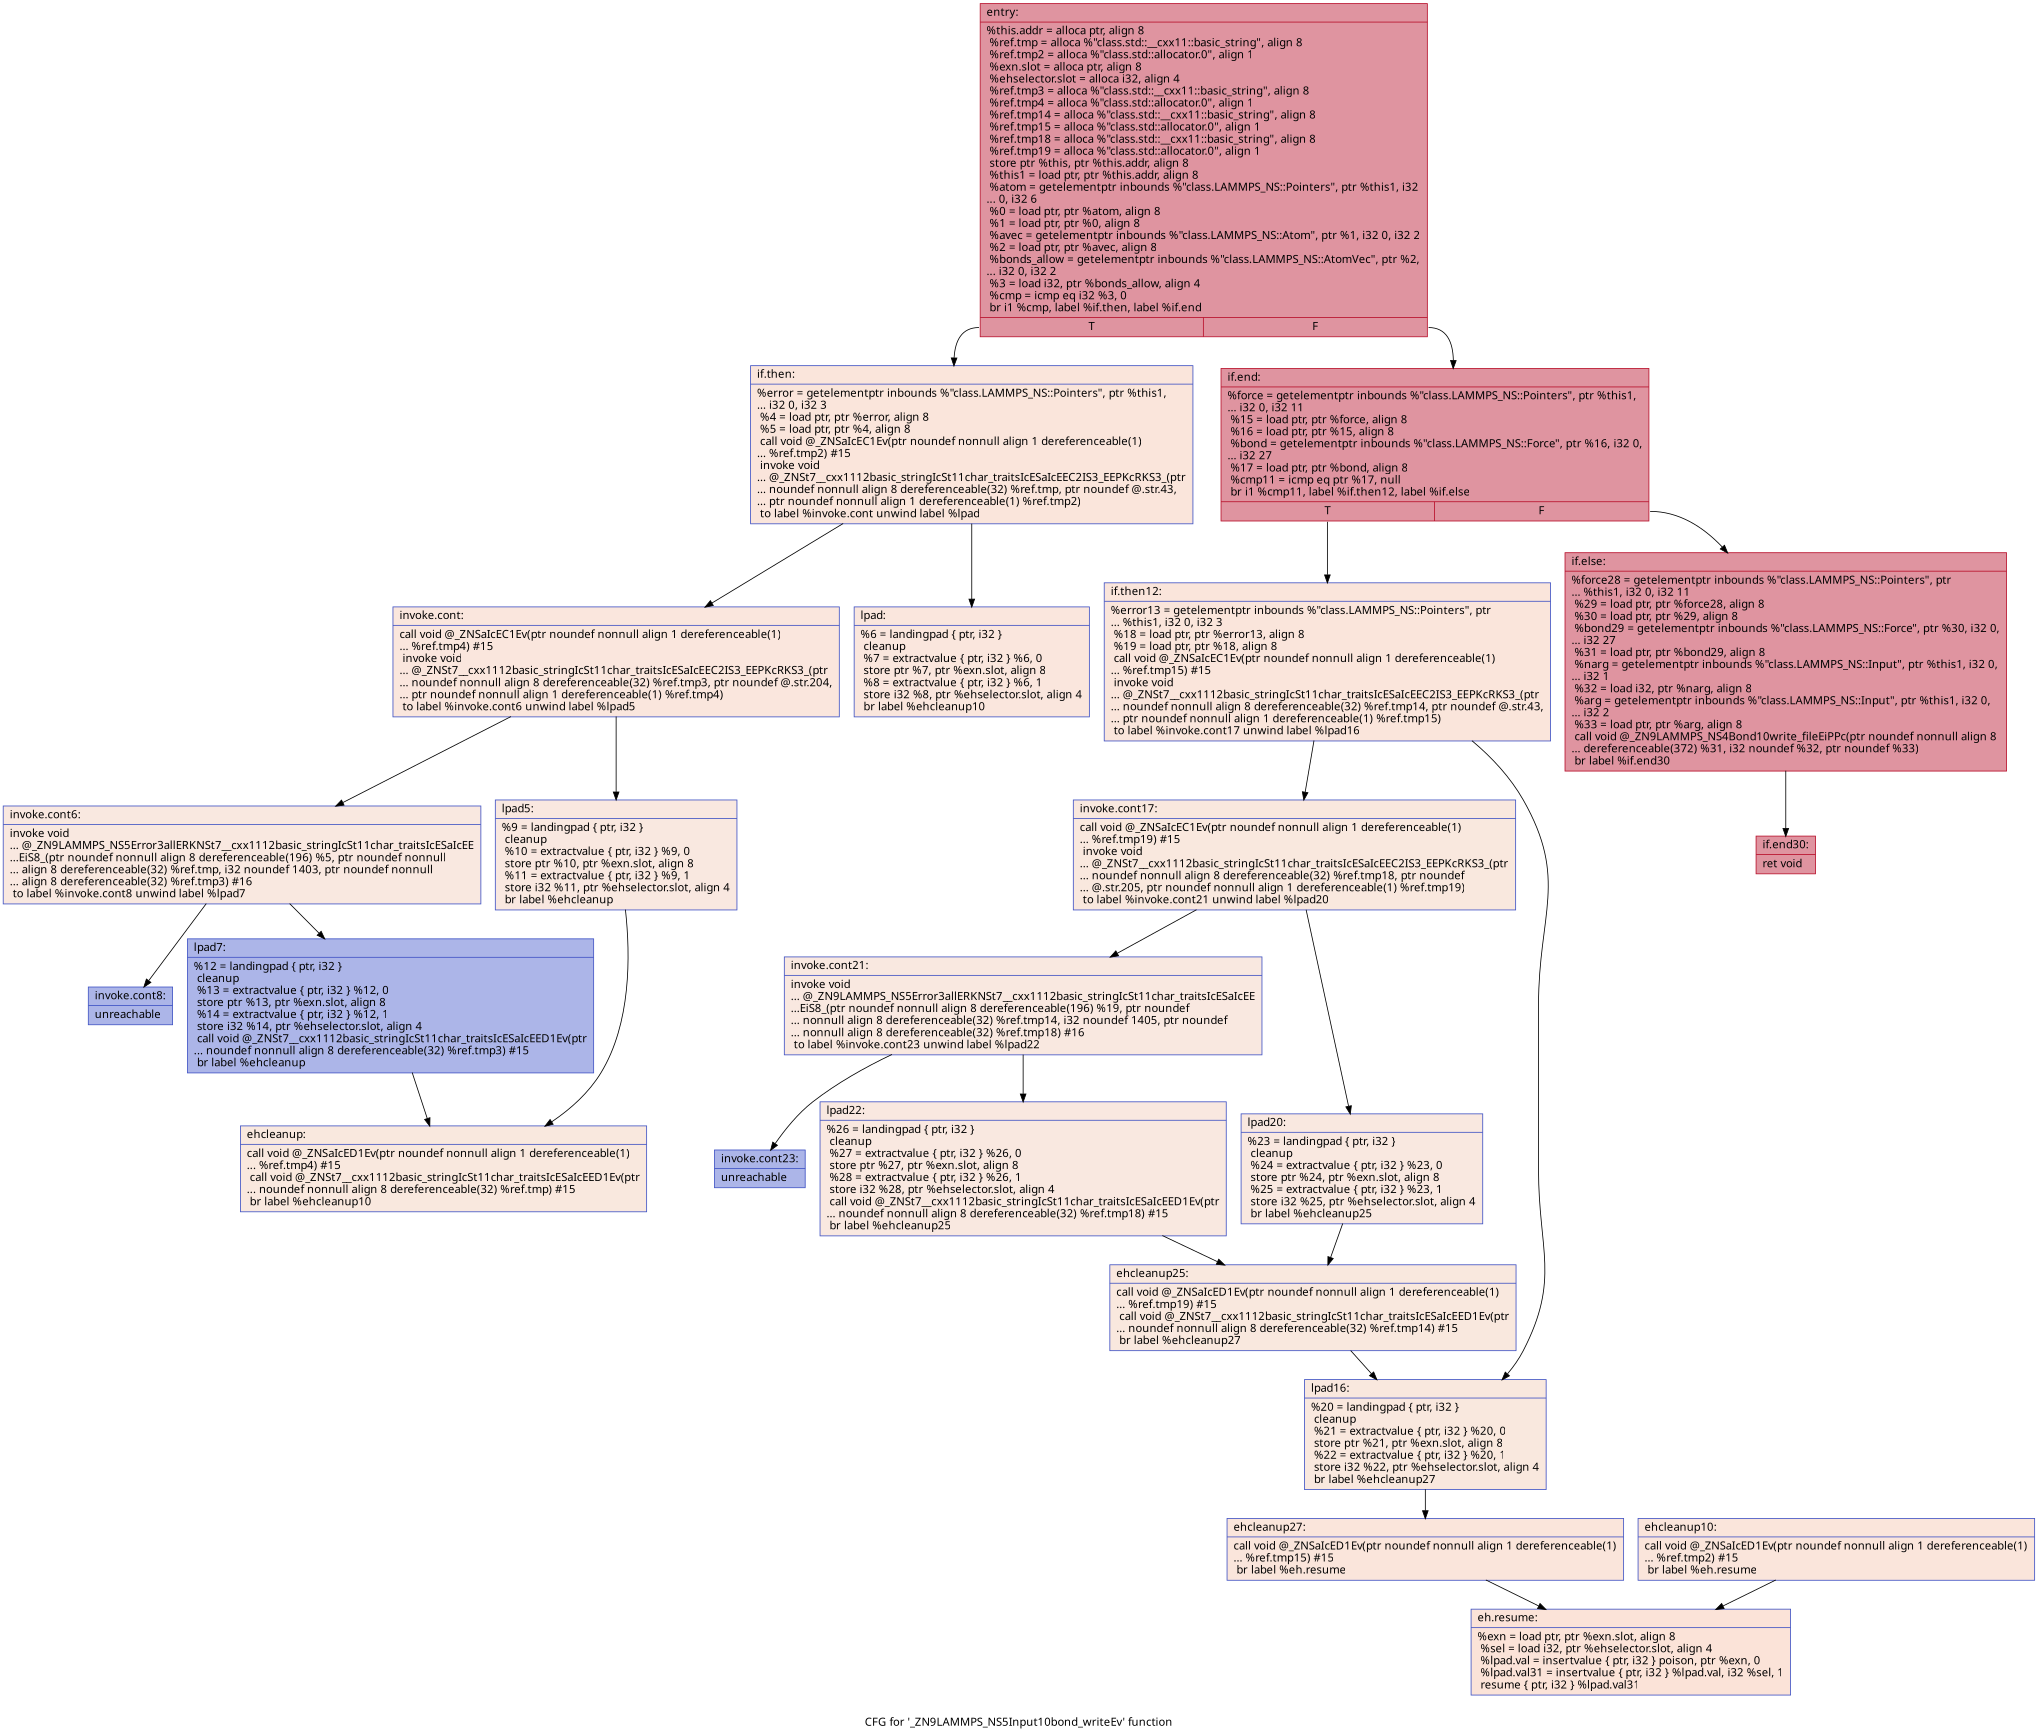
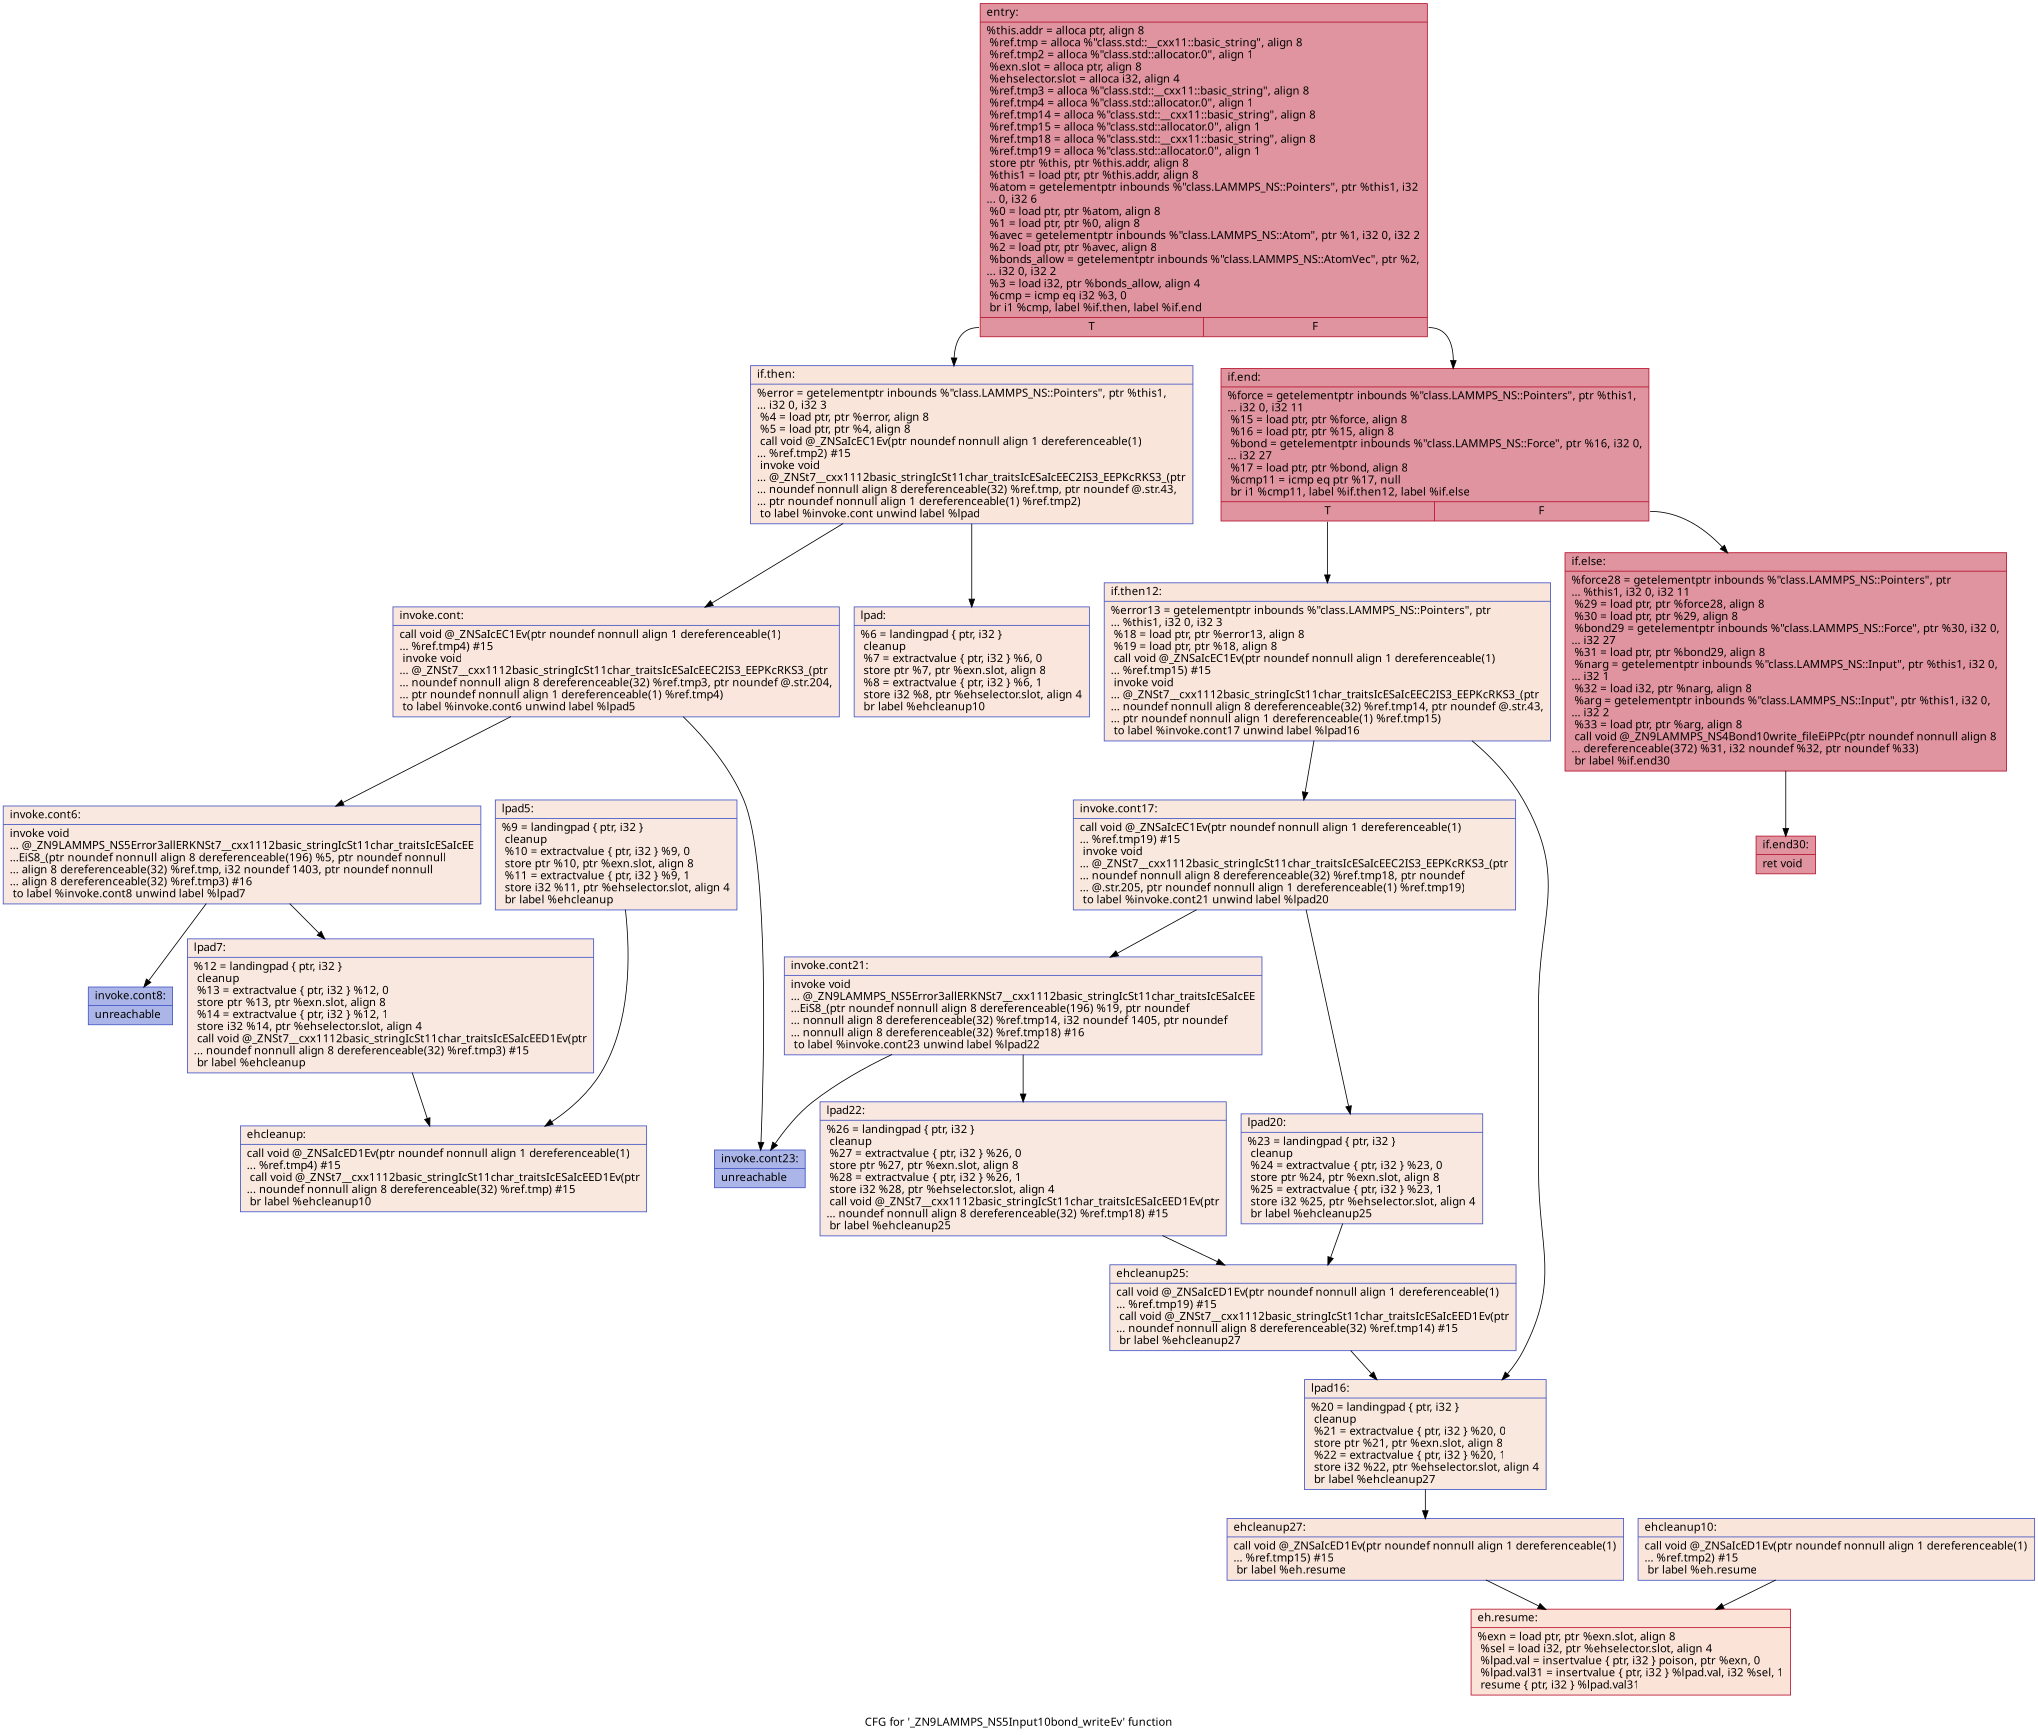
  digraph {
    fontname="Noto Sans"
    label="CFG for '_ZN9LAMMPS_NS5Input10bond_writeEv' function"
    node [color="#3d50c3ff" fillcolor="#f1ccb870" fontname="Noto Sans" shape=record style=filled]
    edge [fontname="Noto Sans"]
    n1 [color="#b70d28ff" fillcolor="#b70d2870" label="{entry:\l|  %this.addr = alloca ptr, align 8\l  %ref.tmp = alloca %\"class.std::__cxx11::basic_string\", align 8\l  %ref.tmp2 = alloca %\"class.std::allocator.0\", align 1\l  %exn.slot = alloca ptr, align 8\l  %ehselector.slot = alloca i32, align 4\l  %ref.tmp3 = alloca %\"class.std::__cxx11::basic_string\", align 8\l  %ref.tmp4 = alloca %\"class.std::allocator.0\", align 1\l  %ref.tmp14 = alloca %\"class.std::__cxx11::basic_string\", align 8\l  %ref.tmp15 = alloca %\"class.std::allocator.0\", align 1\l  %ref.tmp18 = alloca %\"class.std::__cxx11::basic_string\", align 8\l  %ref.tmp19 = alloca %\"class.std::allocator.0\", align 1\l  store ptr %this, ptr %this.addr, align 8\l  %this1 = load ptr, ptr %this.addr, align 8\l  %atom = getelementptr inbounds %\"class.LAMMPS_NS::Pointers\", ptr %this1, i32\l... 0, i32 6\l  %0 = load ptr, ptr %atom, align 8\l  %1 = load ptr, ptr %0, align 8\l  %avec = getelementptr inbounds %\"class.LAMMPS_NS::Atom\", ptr %1, i32 0, i32 2\l  %2 = load ptr, ptr %avec, align 8\l  %bonds_allow = getelementptr inbounds %\"class.LAMMPS_NS::AtomVec\", ptr %2,\l... i32 0, i32 2\l  %3 = load i32, ptr %bonds_allow, align 4\l  %cmp = icmp eq i32 %3, 0\l  br i1 %cmp, label %if.then, label %if.end\l|{<s0>T|<s1>F}}"]
    n2 [fillcolor="#f4c5ad70" label="{if.then:\l|  %error = getelementptr inbounds %\"class.LAMMPS_NS::Pointers\", ptr %this1,\l... i32 0, i32 3\l  %4 = load ptr, ptr %error, align 8\l  %5 = load ptr, ptr %4, align 8\l  call void @_ZNSaIcEC1Ev(ptr noundef nonnull align 1 dereferenceable(1)\l... %ref.tmp2) #15\l  invoke void\l... @_ZNSt7__cxx1112basic_stringIcSt11char_traitsIcESaIcEEC2IS3_EEPKcRKS3_(ptr\l... noundef nonnull align 8 dereferenceable(32) %ref.tmp, ptr noundef @.str.43,\l... ptr noundef nonnull align 1 dereferenceable(1) %ref.tmp2)\l          to label %invoke.cont unwind label %lpad\l}"]
    n3 [color="#b70d28ff" fillcolor="#b70d2870" label="{if.end:\l|  %force = getelementptr inbounds %\"class.LAMMPS_NS::Pointers\", ptr %this1,\l... i32 0, i32 11\l  %15 = load ptr, ptr %force, align 8\l  %16 = load ptr, ptr %15, align 8\l  %bond = getelementptr inbounds %\"class.LAMMPS_NS::Force\", ptr %16, i32 0,\l... i32 27\l  %17 = load ptr, ptr %bond, align 8\l  %cmp11 = icmp eq ptr %17, null\l  br i1 %cmp11, label %if.then12, label %if.else\l|{<s0>T|<s1>F}}"]
    n4 [fillcolor="#f3c7b170" label="{invoke.cont:\l|  call void @_ZNSaIcEC1Ev(ptr noundef nonnull align 1 dereferenceable(1)\l... %ref.tmp4) #15\l  invoke void\l... @_ZNSt7__cxx1112basic_stringIcSt11char_traitsIcESaIcEEC2IS3_EEPKcRKS3_(ptr\l... noundef nonnull align 8 dereferenceable(32) %ref.tmp3, ptr noundef @.str.204,\l... ptr noundef nonnull align 1 dereferenceable(1) %ref.tmp4)\l          to label %invoke.cont6 unwind label %lpad5\l}"]
    n5 [fillcolor="#f3c7b170" label="{lpad:\l|  %6 = landingpad \{ ptr, i32 \}\l          cleanup\l  %7 = extractvalue \{ ptr, i32 \} %6, 0\l  store ptr %7, ptr %exn.slot, align 8\l  %8 = extractvalue \{ ptr, i32 \} %6, 1\l  store i32 %8, ptr %ehselector.slot, align 4\l  br label %ehcleanup10\l}"]
    n6 [fillcolor="#f4c5ad70" label="{if.then12:\l|  %error13 = getelementptr inbounds %\"class.LAMMPS_NS::Pointers\", ptr\l... %this1, i32 0, i32 3\l  %18 = load ptr, ptr %error13, align 8\l  %19 = load ptr, ptr %18, align 8\l  call void @_ZNSaIcEC1Ev(ptr noundef nonnull align 1 dereferenceable(1)\l... %ref.tmp15) #15\l  invoke void\l... @_ZNSt7__cxx1112basic_stringIcSt11char_traitsIcESaIcEEC2IS3_EEPKcRKS3_(ptr\l... noundef nonnull align 8 dereferenceable(32) %ref.tmp14, ptr noundef @.str.43,\l... ptr noundef nonnull align 1 dereferenceable(1) %ref.tmp15)\l          to label %invoke.cont17 unwind label %lpad16\l}"]
    n7 [color="#b70d28ff" fillcolor="#b70d2870" label="{if.else:\l|  %force28 = getelementptr inbounds %\"class.LAMMPS_NS::Pointers\", ptr\l... %this1, i32 0, i32 11\l  %29 = load ptr, ptr %force28, align 8\l  %30 = load ptr, ptr %29, align 8\l  %bond29 = getelementptr inbounds %\"class.LAMMPS_NS::Force\", ptr %30, i32 0,\l... i32 27\l  %31 = load ptr, ptr %bond29, align 8\l  %narg = getelementptr inbounds %\"class.LAMMPS_NS::Input\", ptr %this1, i32 0,\l... i32 1\l  %32 = load i32, ptr %narg, align 8\l  %arg = getelementptr inbounds %\"class.LAMMPS_NS::Input\", ptr %this1, i32 0,\l... i32 2\l  %33 = load ptr, ptr %arg, align 8\l  call void @_ZN9LAMMPS_NS4Bond10write_fileEiPPc(ptr noundef nonnull align 8\l... dereferenceable(372) %31, i32 noundef %32, ptr noundef %33)\l  br label %if.end30\l}"]
    n8 [label="{invoke.cont6:\l|  invoke void\l... @_ZN9LAMMPS_NS5Error3allERKNSt7__cxx1112basic_stringIcSt11char_traitsIcESaIcEE\l...EiS8_(ptr noundef nonnull align 8 dereferenceable(196) %5, ptr noundef nonnull\l... align 8 dereferenceable(32) %ref.tmp, i32 noundef 1403, ptr noundef nonnull\l... align 8 dereferenceable(32) %ref.tmp3) #16\l          to label %invoke.cont8 unwind label %lpad7\l}"]
    n9 [label="{lpad5:\l|  %9 = landingpad \{ ptr, i32 \}\l          cleanup\l  %10 = extractvalue \{ ptr, i32 \} %9, 0\l  store ptr %10, ptr %exn.slot, align 8\l  %11 = extractvalue \{ ptr, i32 \} %9, 1\l  store i32 %11, ptr %ehselector.slot, align 4\l  br label %ehcleanup\l}"]
    n10 [fillcolor="#f2cab570" label="{invoke.cont17:\l|  call void @_ZNSaIcEC1Ev(ptr noundef nonnull align 1 dereferenceable(1)\l... %ref.tmp19) #15\l  invoke void\l... @_ZNSt7__cxx1112basic_stringIcSt11char_traitsIcESaIcEEC2IS3_EEPKcRKS3_(ptr\l... noundef nonnull align 8 dereferenceable(32) %ref.tmp18, ptr noundef\l... @.str.205, ptr noundef nonnull align 1 dereferenceable(1) %ref.tmp19)\l          to label %invoke.cont21 unwind label %lpad20\l}"]
    n11 [fillcolor="#f2cab570" label="{lpad16:\l|  %20 = landingpad \{ ptr, i32 \}\l          cleanup\l  %21 = extractvalue \{ ptr, i32 \} %20, 0\l  store ptr %21, ptr %exn.slot, align 8\l  %22 = extractvalue \{ ptr, i32 \} %20, 1\l  store i32 %22, ptr %ehselector.slot, align 4\l  br label %ehcleanup27\l}"]
    n12 [color="#b70d28ff" fillcolor="#b70d2870" label="{if.end30:\l|  ret void\l}"]
    n13 [fillcolor="#4358cb70" label="{invoke.cont8:\l|  unreachable\l}"]
-   n14 [fillcolor="#4358cb70" label="{lpad7:\l|  %12 = landingpad \{ ptr, i32 \}\l          cleanup\l  %13 = extractvalue \{ ptr, i32 \} %12, 0\l  store ptr %13, ptr %exn.slot, align 8\l  %14 = extractvalue \{ ptr, i32 \} %12, 1\l  store i32 %14, ptr %ehselector.slot, align 4\l  call void @_ZNSt7__cxx1112basic_stringIcSt11char_traitsIcESaIcEED1Ev(ptr\l... noundef nonnull align 8 dereferenceable(32) %ref.tmp3) #15\l  br label %ehcleanup\l}"]
+   n14 [label="{lpad7:\l|  %12 = landingpad \{ ptr, i32 \}\l          cleanup\l  %13 = extractvalue \{ ptr, i32 \} %12, 0\l  store ptr %13, ptr %exn.slot, align 8\l  %14 = extractvalue \{ ptr, i32 \} %12, 1\l  store i32 %14, ptr %ehselector.slot, align 4\l  call void @_ZNSt7__cxx1112basic_stringIcSt11char_traitsIcESaIcEED1Ev(ptr\l... noundef nonnull align 8 dereferenceable(32) %ref.tmp3) #15\l  br label %ehcleanup\l}"]
    n15 [fillcolor="#f2cab570" label="{ehcleanup:\l|  call void @_ZNSaIcED1Ev(ptr noundef nonnull align 1 dereferenceable(1)\l... %ref.tmp4) #15\l  call void @_ZNSt7__cxx1112basic_stringIcSt11char_traitsIcESaIcEED1Ev(ptr\l... noundef nonnull align 8 dereferenceable(32) %ref.tmp) #15\l  br label %ehcleanup10\l}"]
    n16 [fillcolor="#f4c5ad70" label="{ehcleanup10:\l|  call void @_ZNSaIcED1Ev(ptr noundef nonnull align 1 dereferenceable(1)\l... %ref.tmp2) #15\l  br label %eh.resume\l}"]
-   n17 [fillcolor="#f6bfa670" label="{eh.resume:\l|  %exn = load ptr, ptr %exn.slot, align 8\l  %sel = load i32, ptr %ehselector.slot, align 4\l  %lpad.val = insertvalue \{ ptr, i32 \} poison, ptr %exn, 0\l  %lpad.val31 = insertvalue \{ ptr, i32 \} %lpad.val, i32 %sel, 1\l  resume \{ ptr, i32 \} %lpad.val31\l}"]
+   n17 [color="#b70d28ff" fillcolor="#f6bfa670" label="{eh.resume:\l|  %exn = load ptr, ptr %exn.slot, align 8\l  %sel = load i32, ptr %ehselector.slot, align 4\l  %lpad.val = insertvalue \{ ptr, i32 \} poison, ptr %exn, 0\l  %lpad.val31 = insertvalue \{ ptr, i32 \} %lpad.val, i32 %sel, 1\l  resume \{ ptr, i32 \} %lpad.val31\l}"]
    n18 [label="{invoke.cont21:\l|  invoke void\l... @_ZN9LAMMPS_NS5Error3allERKNSt7__cxx1112basic_stringIcSt11char_traitsIcESaIcEE\l...EiS8_(ptr noundef nonnull align 8 dereferenceable(196) %19, ptr noundef\l... nonnull align 8 dereferenceable(32) %ref.tmp14, i32 noundef 1405, ptr noundef\l... nonnull align 8 dereferenceable(32) %ref.tmp18) #16\l          to label %invoke.cont23 unwind label %lpad22\l}"]
    n19 [label="{lpad20:\l|  %23 = landingpad \{ ptr, i32 \}\l          cleanup\l  %24 = extractvalue \{ ptr, i32 \} %23, 0\l  store ptr %24, ptr %exn.slot, align 8\l  %25 = extractvalue \{ ptr, i32 \} %23, 1\l  store i32 %25, ptr %ehselector.slot, align 4\l  br label %ehcleanup25\l}"]
    n20 [fillcolor="#f4c5ad70" label="{ehcleanup27:\l|  call void @_ZNSaIcED1Ev(ptr noundef nonnull align 1 dereferenceable(1)\l... %ref.tmp15) #15\l  br label %eh.resume\l}"]
    n21 [fillcolor="#4358cb70" label="{invoke.cont23:\l|  unreachable\l}"]
    n22 [label="{lpad22:\l|  %26 = landingpad \{ ptr, i32 \}\l          cleanup\l  %27 = extractvalue \{ ptr, i32 \} %26, 0\l  store ptr %27, ptr %exn.slot, align 8\l  %28 = extractvalue \{ ptr, i32 \} %26, 1\l  store i32 %28, ptr %ehselector.slot, align 4\l  call void @_ZNSt7__cxx1112basic_stringIcSt11char_traitsIcESaIcEED1Ev(ptr\l... noundef nonnull align 8 dereferenceable(32) %ref.tmp18) #15\l  br label %ehcleanup25\l}"]
    n23 [fillcolor="#f2cab570" label="{ehcleanup25:\l|  call void @_ZNSaIcED1Ev(ptr noundef nonnull align 1 dereferenceable(1)\l... %ref.tmp19) #15\l  call void @_ZNSt7__cxx1112basic_stringIcSt11char_traitsIcESaIcEED1Ev(ptr\l... noundef nonnull align 8 dereferenceable(32) %ref.tmp14) #15\l  br label %ehcleanup27\l}"]
    n1 -> n2 [tailport=s0]
    n1 -> n3 [tailport=s1]
    n2 -> n4
    n2 -> n5
    n3 -> n6 [tailport=s0]
    n3 -> n7 [tailport=s1]
    n4 -> n8
-   n4 -> n9
+   n4 -> n21
    n6 -> n10
    n6 -> n11
    n7 -> n12
    n8 -> n13
    n8 -> n14
    n9 -> n15
    n10 -> n18
    n10 -> n19
    n11 -> n20
    n14 -> n15
    n16 -> n17
    n18 -> n21
    n18 -> n22
    n19 -> n23
    n20 -> n17
    n22 -> n23
    n23 -> n11
  }
